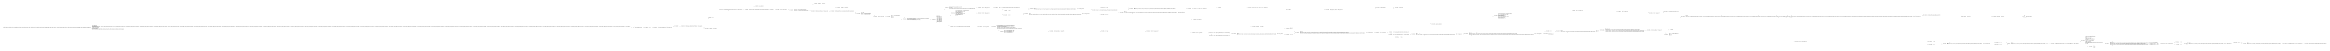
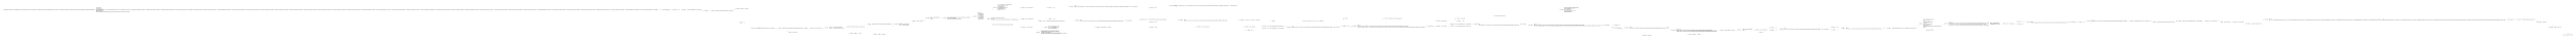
  digraph {
    fontname=Merriweather
    rankdir=LR
    node [fontname=Merriweather shape=record]
    edge [fontname=Merriweather]
    n1 [label="{105\:\ ?|MTH_ENTER_BLOCK\l}"]
    n2 [label="{107\:\ 0x0000|r8 = 0\l}"]
    n3 [label="{108\:\ 0x0007|if (r21.mLayoutSuppressed != false) goto L101\l}"]
    n4 [label="{109\:\ 0x0009}"]
    n5 [label="{209\:\ 0x0207|RETURN\l|return false\l}"]
    n6 [label="{110\:\ 0x000b|if (r21.mIgnoreMotionEventTillDown == false) goto L5\l}"]
    n7 [label="{106\:\ ?|MTH_EXIT_BLOCK\l}"]
    n8 [label="{112\:\ 0x000f|r9 = 1\l}"]
    n9 [label="{113\:\ 0x0014|if (dispatchToOnItemTouchListeners(r22) == false) goto L10\l}"]
    n10 [label="{114\:\ 0x0016|cancelScroll()\l}"]
    n11 [label="{116\:\ 0x001a|androidx.recyclerview.widget.RecyclerView$LayoutManager r0 = r21.mLayout\l}"]
    n12 [label="{115\:\ 0x0019|RETURN\l|return true\l}"]
    n13 [label="{117\:\ 0x001c|if (r0 != null) goto L13\l}"]
    n14 [label="{118\:\ 0x001e|RETURN\l|return false\l}"]
    n15 [label="{119\:\ 0x001f|boolean r10 = r0.canScrollHorizontally()\lboolean r11 = r21.mLayout.canScrollVertically()\l}"]
    n16 [label="{120\:\ 0x002b|if (r21.mVelocityTracker != null) goto L16\l}"]
    n17 [label="{121\:\ 0x002d|r21.mVelocityTracker = android.view.VelocityTracker.obtain()\l}"]
    n18 [label="{122\:\ 0x0033|r12 = false\lint r13 = r22.getActionMasked()\lint r14 = r22.getActionIndex()\l}"]
    n19 [label="{123\:\ 0x003c|if (r13 != 0) goto L19\l}"]
    n20 [label="{124\:\ 0x003e|int[] r0 = r21.mNestedOffsets\lr0[1] = 0\lr0[0] = 0\l}"]
    n21 [label="{125\:\ 0x0044|android.view.MotionEvent r15 = android.view.MotionEvent.obtain(r22)\lint[] r0 = r21.mNestedOffsets\lr15.offsetLocation((float) r0[0], (float) r0[1])\l}"]
    n22 [label="{126\:\ 0x0055|switch(r13) \{\l    case 0: goto L91;\l    case 1: goto L76;\l    case 2: goto L24;\l    case 3: goto L23;\l    case 4: goto L97;\l    case 5: goto L22;\l    case 6: goto L21;\l    default: goto L97;\l\}\l}"]
    n23 [label="{128\:\ 0x005a|onPointerUp(r22)\l}"]
    n24 [label="{129\:\ 0x005f|r21.mScrollPointerId = r22.getPointerId(r14)\lint r1 = (int) (r22.getX(r14) + 0.5f)\lr21.mLastTouchX = r1\lr21.mInitialTouchX = r1\lint r0 = (int) (r22.getY(r14) + 0.5f)\lr21.mLastTouchY = r0\lr21.mInitialTouchY = r0\l}"]
    n25 [label="{130\:\ 0x007b|cancelScroll()\l}"]
    n26 [label="{131\:\ 0x0080|int r5 = r22.findPointerIndex(r21.mScrollPointerId)\l}"]
    n27 [label="{184\:\ 0x0192|r21.mVelocityTracker.addMovement(r15)\lr12 = true\lr21.mVelocityTracker.computeCurrentVelocity(1000, (float) r21.mMaxFlingVelocity)\l}"]
    n28 [label="{199\:\ 0x01d4|r21.mScrollPointerId = r22.getPointerId(0)\lint r1 = (int) (r22.getX() + 0.5f)\lr21.mLastTouchX = r1\lr21.mInitialTouchX = r1\lint r0 = (int) (r22.getY() + 0.5f)\lr21.mLastTouchY = r0\lr21.mInitialTouchY = r0\lr0 = 0\l}"]
    n29 [label="{205\:\ 0x01fb|PHI: r12 \l  PHI: (r12v1 'eventAddedToVelocityTracker' boolean) = (r12v0 'eventAddedToVelocityTracker' boolean), (r12v0 'eventAddedToVelocityTracker' boolean), (r12v2 'eventAddedToVelocityTracker' boolean), (r12v0 'eventAddedToVelocityTracker' boolean), (r12v0 'eventAddedToVelocityTracker' boolean), (r12v0 'eventAddedToVelocityTracker' boolean), (r12v0 'eventAddedToVelocityTracker' boolean), (r12v0 'eventAddedToVelocityTracker' boolean), (r12v0 'eventAddedToVelocityTracker' boolean), (r12v0 'eventAddedToVelocityTracker' boolean) binds: [B:126:0x0055, B:204:0x01f7, B:198:0x01d0, B:182:0x018c, B:178:0x0182, B:181:0x0188, B:180:0x0186, B:130:0x007b, B:129:0x005f, B:128:0x005a] A[DONT_GENERATE, DONT_INLINE]\l|if (r12 != false) goto L99\l}"]
    n30 [label="{132\:\ 0x0086|if (r5 \>= 0) goto L28\l}"]
    n31 [label="{185\:\ 0x01a3|if (r10 == false) goto L90\l}"]
    n32 [label="{200\:\ 0x01ef|if (r10 == false) goto L94\l}"]
    n33 [label="{206\:\ 0x01fd|r21.mVelocityTracker.addMovement(r15)\l}"]
    n34 [label="{207\:\ 0x0202|r15.recycle()\l}"]
    n35 [label="{133\:\ 0x0088|java.lang.StringBuilder r0 = new java.lang.StringBuilder()\lr0.append(\"Error processing scroll; pointer index for id \")\lr0.append(r21.mScrollPointerId)\lr0.append(\" not found. Did any MotionEvents get skipped?\")\landroid.util.Log.e(androidx.recyclerview.widget.RecyclerView.TAG, r0.toString())\l}"]
    n36 [label="{135\:\ 0x00a6|int r4 = (int) (r22.getX(r5) + 0.5f)\lint r3 = (int) (r22.getY(r5) + 0.5f)\lint r0 = r21.mLastTouchX \- r4\lint r1 = r21.mLastTouchY \- r3\l}"]
    n37 [label="{134\:\ 0x00a5|RETURN\l|return false\l}"]
    n38 [label="{136\:\ 0x00ba|if (r21.mScrollState == 1) goto L75\l}"]
    n39 [label="{137\:\ 0x00bc|r2 = false\l}"]
    n40 [label="{154\:\ 0x00f8|r16 = r0\lr17 = r1\l}"]
    n41 [label="{138\:\ 0x00bd|if (r10 == false) goto L37\l}"]
    n42 [label="{155\:\ 0x00fc|PHI: r9 r16 r17 \l  PHI: (r9v1 int) = (r9v0 int), (r9v8 int) binds: [B:154:0x00f8, B:153:0x00f3] A[DONT_GENERATE, DONT_INLINE]\l  PHI: (r16v1 'dx' int) = (r16v0 'dx' int), (r16v3 'dx' int) binds: [B:154:0x00f8, B:153:0x00f3] A[DONT_GENERATE, DONT_INLINE]\l  PHI: (r17v1 'dy' int) = (r17v0 'dy' int), (r17v3 'dy' int) binds: [B:154:0x00f8, B:153:0x00f3] A[DONT_GENERATE, DONT_INLINE]\l}"]
    n43 [label="{139\:\ 0x00bf|if (r0 \<= 0) goto L36\l}"]
    n44 [label="{144\:\ 0x00d4|PHI: r0 r2 \l  PHI: (r0v37 'dx' int) = (r0v25 'dx' int), (r0v39 'dx' int), (r0v39 'dx' int) binds: [B:138:0x00bd, B:142:0x00d1, B:143:0x00d3] A[DONT_GENERATE, DONT_INLINE]\l  PHI: (r2v19 'startScroll' boolean) = (r2v18 'startScroll' boolean), (r2v18 'startScroll' boolean), (r2v22 'startScroll' boolean) binds: [B:138:0x00bd, B:142:0x00d1, B:143:0x00d3] A[DONT_GENERATE, DONT_INLINE]\l|if (r11 == false) goto L43\l}"]
    n45 [label="{140\:\ 0x00c1|int r0 = java.lang.Math.max(0, r0 \- r21.mTouchSlop)\l}"]
    n46 [label="{141\:\ 0x00ca|int r0 = java.lang.Math.min(0, r21.mTouchSlop + r0)\l}"]
    n47 [label="{145\:\ 0x00d6|if (r1 \<= 0) goto L42\l}"]
    n48 [label="{150\:\ 0x00eb|PHI: r1 r2 \l  PHI: (r1v34 'dy' int) = (r1v20 'dy' int), (r1v36 'dy' int), (r1v36 'dy' int) binds: [B:144:0x00d4, B:148:0x00e8, B:149:0x00ea] A[DONT_GENERATE, DONT_INLINE]\l  PHI: (r2v20 'startScroll' boolean) = (r2v19 'startScroll' boolean), (r2v19 'startScroll' boolean), (r2v21 'startScroll' boolean) binds: [B:144:0x00d4, B:148:0x00e8, B:149:0x00ea] A[DONT_GENERATE, DONT_INLINE]\l|if (r2 == false) goto L74\l}"]
    n49 [label="{142\:\ 0x00d1|PHI: r0 \l  PHI: (r0v39 'dx' int) = (r0v38 'dx' int), (r0v40 'dx' int) binds: [B:141:0x00ca, B:140:0x00c1] A[DONT_GENERATE, DONT_INLINE]\l|if (r0 == 0) goto L37\l}"]
    n50 [label="{143\:\ 0x00d3|r2 = true\l}"]
    n51 [label="{146\:\ 0x00d8|int r1 = java.lang.Math.max(0, r1 \- r21.mTouchSlop)\l}"]
    n52 [label="{147\:\ 0x00e1|int r1 = java.lang.Math.min(0, r21.mTouchSlop + r1)\l}"]
    n53 [label="{151\:\ 0x00ed|r9 = 1\lsetScrollState(1)\l}"]
    n54 [label="{152\:\ 0x00f2|r9 = 1\l}"]
    n55 [label="{148\:\ 0x00e8|PHI: r1 \l  PHI: (r1v36 'dy' int) = (r1v35 'dy' int), (r1v37 'dy' int) binds: [B:147:0x00e1, B:146:0x00d8] A[DONT_GENERATE, DONT_INLINE]\l|if (r1 == 0) goto L43\l}"]
    n56 [label="{149\:\ 0x00ea|r2 = true\l}"]
    n57 [label="{153\:\ 0x00f3|PHI: r9 \l  PHI: (r9v8 int) = (r9v7 int), (r9v9 int) binds: [B:152:0x00f2, B:151:0x00ed] A[DONT_GENERATE, DONT_INLINE]\l|r16 = r0\lr17 = r1\l}"]
    n58 [label="{156\:\ 0x00fe|if (r21.mScrollState != r9) goto L73\l}"]
    n59 [label="{157\:\ 0x0100|int[] r2 = r21.mReusableIntPair\lr2[0] = 0\lr2[r9] = 0\l}"]
    n60 [label="{182\:\ 0x018c}"]
    n61 [label="{158\:\ 0x0106|if (r10 == false) goto L72\l}"]
    n62 [label="{159\:\ 0x0108|r1 = r16\l}"]
    n63 [label="{160\:\ 0x010b|r1 = 0\l}"]
    n64 [label="{161\:\ 0x010c|PHI: r1 \l  PHI: (r1v22 int) = (r1v21 int), (r1v33 int) binds: [B:160:0x010b, B:159:0x0108] A[DONT_GENERATE, DONT_INLINE]\l|if (r11 == false) goto L71\l}"]
    n65 [label="{162\:\ 0x010e|r9 = r17\l}"]
    n66 [label="{163\:\ 0x0111|r9 = 0\l}"]
    n67 [label="{164\:\ 0x0112|PHI: r9 \l  PHI: (r9v4 int) = (r9v3 int), (r9v6 int) binds: [B:163:0x0111, B:162:0x010e] A[DONT_GENERATE, DONT_INLINE]\l|r2 = r9\l}"]
    n68 [label="{165\:\ 0x012c|if (dispatchNestedPreScroll(r1, r2, r2, r21.mScrollOffset, 0) == false) goto L70\l}"]
    n69 [label="{166\:\ 0x012e|int[] r0 = r21.mReusableIntPair\lint r16 = r16 \- r0[0]\lr1 = 1\lint r17 = r17 \- r0[1]\lint[] r0 = r21.mNestedOffsets\lr2 = r0[0]\lint[] r3 = r21.mScrollOffset\lr0[0] = r2 + r3[0]\lr0[1] = r0[1] + r3[1]\lgetParent().requestDisallowInterceptTouchEvent(true)\lr0 = r16\lr2 = r17\l}"]
    n70 [label="{167\:\ 0x0157|r1 = 1\lr0 = r16\lr2 = r17\l}"]
    n71 [label="{168\:\ 0x015c|PHI: r0 r1 r2 \l  PHI: (r0v31 'dx' int) = (r0v30 'dx' int), (r0v36 'dx' int) binds: [B:167:0x0157, B:166:0x012e] A[DONT_GENERATE, DONT_INLINE]\l  PHI: (r1v24 char) = (r1v23 char), (r1v32 char) binds: [B:167:0x0157, B:166:0x012e] A[DONT_GENERATE, DONT_INLINE]\l  PHI: (r2v12 'dy' int) = (r2v11 'dy' int), (r2v17 'dy' int) binds: [B:167:0x0157, B:166:0x012e] A[DONT_GENERATE, DONT_INLINE]\l|int[] r3 = r21.mScrollOffset\lr21.mLastTouchX = r4 \- r3[0]\lr21.mLastTouchY = r3 \- r3[r1]\l}"]
    n72 [label="{169\:\ 0x016a|if (r10 == false) goto L49\l}"]
    n73 [label="{170\:\ 0x016c|r1 = r0\l}"]
    n74 [label="{171\:\ 0x016e|r1 = 0\l}"]
    n75 [label="{172\:\ 0x016f|PHI: r1 \l  PHI: (r1v26 int) = (r1v25 int), (r1v30 int) binds: [B:171:0x016e, B:170:0x016c] A[DONT_GENERATE, DONT_INLINE]\l|if (r11 == false) goto L61\l}"]
    n76 [label="{173\:\ 0x0171|r8 = r2\l}"]
    n77 [label="{174\:\ 0x0172|PHI: r8 \l  PHI: (r8v1 int) = (r8v0 int), (r8v2 int) binds: [B:172:0x016f, B:173:0x0171] A[DONT_GENERATE, DONT_INLINE]\l}"]
    n78 [label="{175\:\ 0x0176|if (scrollByInternal(r1, r8, r22) == false) goto L64\l}"]
    n79 [label="{176\:\ 0x0178|getParent().requestDisallowInterceptTouchEvent(true)\l}"]
+   n80 [label="{177\:\ 0x0180|androidx.recyclerview.widget.GapWorker r1 = r21.mGapWorker\l}"]
    n81 [label="{178\:\ 0x0182|if (r1 == null) goto L97\l}"]
    n82 [label="{179\:\ 0x0184|if (r0 != 0) goto L68\l}"]
    n83 [label="{180\:\ 0x0186|if (r2 == 0) goto L97\l}"]
    n84 [label="{181\:\ 0x0188|r1.postFromTraversal(r21, r0, r2)\l}"]
    n85 [label="{186\:\ 0x01a5|float r1 = \-r21.mVelocityTracker.getXVelocity(r21.mScrollPointerId)\l}"]
    n86 [label="{187\:\ 0x01af|r1 = 0.0f\l}"]
    n87 [label="{188\:\ 0x01b0|PHI: r1 \l  PHI: (r1v10 'xvel' float) = (r1v9 'xvel' float), (r1v13 'xvel' float) binds: [B:187:0x01af, B:186:0x01a5] A[DONT_GENERATE, DONT_INLINE]\l|if (r11 == false) goto L89\l}"]
    n88 [label="{189\:\ 0x01b2|float r2 = \-r21.mVelocityTracker.getYVelocity(r21.mScrollPointerId)\l}"]
    n89 [label="{190\:\ 0x01bc|r2 = 0.0f\l}"]
    n90 [label="{191\:\ 0x01bd|PHI: r2 \l  PHI: (r2v3 'yvel' float) = (r2v2 'yvel' float), (r2v6 'yvel' float) binds: [B:190:0x01bc, B:189:0x01b2] A[DONT_GENERATE, DONT_INLINE]\l}"]
    n91 [label="{192\:\ 0x01bf|if ((r1 \> 0.0f ? 1 : (r1 == 0.0f ? 0 : \-1)) != 0) goto L87\l}"]
    n92 [label="{193\:\ 0x01c1}"]
    n93 [label="{195\:\ 0x01c5}"]
    n94 [label="{194\:\ 0x01c3|if ((r2 \> 0.0f ? 1 : (r2 == 0.0f ? 0 : \-1)) == 0) goto L85\l}"]
    n95 [label="{196\:\ 0x01cb|if (fling((int) r1, (int) r2) != false) goto L86\l}"]
    n96 [label="{197\:\ 0x01cd|setScrollState(0)\l}"]
    n97 [label="{198\:\ 0x01d0|resetScroll()\l}"]
    n98 [label="{201\:\ 0x01f1|r0 = 0 \| 1\l}"]
    n99 [label="{202\:\ 0x01f3|PHI: r0 \l  PHI: (r0v14 'nestedScrollAxis' int) = (r0v13 'nestedScrollAxis' int), (r0v17 'nestedScrollAxis' int) binds: [B:200:0x01ef, B:201:0x01f1] A[DONT_GENERATE, DONT_INLINE]\l|if (r11 == false) goto L96\l}"]
    n100 [label="{203\:\ 0x01f5|r0 = r0 \| 2\l}"]
    n101 [label="{204\:\ 0x01f7|PHI: r0 \l  PHI: (r0v15 'nestedScrollAxis' int) = (r0v14 'nestedScrollAxis' int), (r0v16 'nestedScrollAxis' int) binds: [B:202:0x01f3, B:203:0x01f5] A[DONT_GENERATE, DONT_INLINE]\l|startNestedScroll(r0, 0)\l}"]
    n102 [label="{208\:\ 0x0206|RETURN\l|return true\l}"]
    n103 [label="{public boolean androidx.recyclerview.widget.RecyclerView.onTouchEvent((r21v0 'this' androidx.recyclerview.widget.RecyclerView A[IMMUTABLE_TYPE, THIS]), (r22v0 'e' android.view.MotionEvent A[D('e' android.view.MotionEvent), IMMUTABLE_TYPE, METHOD_ARGUMENT]))  | DONT_RENAME\lUSE_LINES_HINTS\lCROSS_EDGE: B:118:0x001e \-\> B:106:?, CROSS_EDGE: B:208:0x0206 \-\> B:106:?, CROSS_EDGE: B:205:0x01fb \-\> B:207:0x0202, CROSS_EDGE: B:129:0x005f \-\> B:205:0x01fb, CROSS_EDGE: B:130:0x007b \-\> B:205:0x01fb, CROSS_EDGE: B:134:0x00a5 \-\> B:106:?, CROSS_EDGE: B:181:0x0188 \-\> B:205:0x01fb, CROSS_EDGE: B:180:0x0186 \-\> B:205:0x01fb, CROSS_EDGE: B:179:0x0184 \-\> B:181:0x0188, CROSS_EDGE: B:178:0x0182 \-\> B:205:0x01fb, CROSS_EDGE: B:175:0x0176 \-\> B:177:0x0180, CROSS_EDGE: B:172:0x016f \-\> B:174:0x0172, CROSS_EDGE: B:171:0x016e \-\> B:172:0x016f, CROSS_EDGE: B:167:0x0157 \-\> B:168:0x015c, CROSS_EDGE: B:163:0x0111 \-\> B:164:0x0112, CROSS_EDGE: B:160:0x010b \-\> B:161:0x010c, CROSS_EDGE: B:182:0x018c \-\> B:205:0x01fb, CROSS_EDGE: B:152:0x00f2 \-\> B:153:0x00f3, CROSS_EDGE: B:148:0x00e8 \-\> B:150:0x00eb, CROSS_EDGE: B:147:0x00e1 \-\> B:148:0x00e8, CROSS_EDGE: B:144:0x00d4 \-\> B:150:0x00eb, CROSS_EDGE: B:142:0x00d1 \-\> B:144:0x00d4, CROSS_EDGE: B:141:0x00ca \-\> B:142:0x00d1, CROSS_EDGE: B:138:0x00bd \-\> B:144:0x00d4, CROSS_EDGE: B:154:0x00f8 \-\> B:155:0x00fc, CROSS_EDGE: B:198:0x01d0 \-\> B:205:0x01fb, CROSS_EDGE: B:196:0x01cb \-\> B:198:0x01d0, CROSS_EDGE: B:194:0x01c3 \-\> B:197:0x01cd, CROSS_EDGE: B:192:0x01bf \-\> B:195:0x01c5, CROSS_EDGE: B:190:0x01bc \-\> B:191:0x01bd, CROSS_EDGE: B:187:0x01af \-\> B:188:0x01b0, CROSS_EDGE: B:204:0x01f7 \-\> B:205:0x01fb, CROSS_EDGE: B:202:0x01f3 \-\> B:204:0x01f7, CROSS_EDGE: B:200:0x01ef \-\> B:202:0x01f3, CROSS_EDGE: B:126:0x0055 \-\> B:205:0x01fb, CROSS_EDGE: B:123:0x003c \-\> B:125:0x0044, CROSS_EDGE: B:120:0x002b \-\> B:122:0x0033, CROSS_EDGE: B:209:0x0207 \-\> B:106:?, CROSS_EDGE: B:108:0x0007 \-\> B:209:0x0207\lINLINE_NOT_NEEDED\lTYPE_VARS: EMPTY\lMETHOD_OVERRIDE: [ClspMth\{android.view.View.onTouchEvent(android.view.MotionEvent):boolean\}]\l}"]
    n1 -> n2
    n2 -> n3
    n3 -> n4 [style=dashed]
    n3 -> n5
    n4 -> n6
    n5 -> n7
    n6 -> n5 [style=dashed]
    n6 -> n8
    n8 -> n9
    n9 -> n10 [style=dashed]
    n9 -> n11
    n10 -> n12
    n11 -> n13
    n12 -> n7
    n13 -> n14 [style=dashed]
    n13 -> n15
    n14 -> n7
    n15 -> n16
    n16 -> n17 [style=dashed]
    n16 -> n18
    n17 -> n18
    n18 -> n19
    n19 -> n20 [style=dashed]
    n19 -> n21
    n20 -> n21
    n21 -> n22
    n22 -> n23
    n22 -> n24
    n22 -> n25
    n22 -> n26
    n22 -> n27
    n22 -> n28
    n22 -> n29
    n23 -> n29
    n24 -> n29
    n25 -> n29
    n26 -> n30
    n27 -> n31
    n28 -> n32
    n29 -> n33 [style=dashed]
    n29 -> n34
    n30 -> n35 [style=dashed]
    n30 -> n36
    n31 -> n85 [style=dashed]
    n31 -> n86
    n32 -> n98 [style=dashed]
    n32 -> n99
    n33 -> n34
    n34 -> n102
    n35 -> n37
    n36 -> n38
    n37 -> n7
    n38 -> n39 [style=dashed]
    n38 -> n40
    n39 -> n41
    n40 -> n42
    n41 -> n43 [style=dashed]
    n41 -> n44
    n42 -> n58
    n43 -> n45 [style=dashed]
    n43 -> n46
    n44 -> n47 [style=dashed]
    n44 -> n48
    n45 -> n49
    n46 -> n49
    n47 -> n51 [style=dashed]
    n47 -> n52
    n48 -> n53 [style=dashed]
    n48 -> n54
    n49 -> n44
    n49 -> n50 [style=dashed]
    n50 -> n44
    n51 -> n55
    n52 -> n55
    n53 -> n57
    n54 -> n57
    n55 -> n48
    n56 -> n48
    n56 -> n55 [style=dashed]
    n57 -> n42
    n58 -> n59 [style=dashed]
    n58 -> n60
    n59 -> n61
    n60 -> n29
    n61 -> n62 [style=dashed]
    n61 -> n63
    n62 -> n64
    n63 -> n64
    n64 -> n65 [style=dashed]
    n64 -> n66
    n65 -> n67
    n66 -> n67
    n67 -> n68
    n68 -> n69 [style=dashed]
    n68 -> n70
    n69 -> n71
    n70 -> n71
    n71 -> n72
    n72 -> n73 [style=dashed]
    n72 -> n74
    n73 -> n75
    n74 -> n75
    n75 -> n76 [style=dashed]
    n75 -> n77
    n76 -> n77
    n77 -> n78
    n78 -> n79 [style=dashed]
+   n78 -> n80
+   n79 -> n80
+   n80 -> n81
    n81 -> n29
    n81 -> n82 [style=dashed]
    n82 -> n83 [style=dashed]
    n82 -> n84
    n83 -> n29
    n83 -> n84 [style=solid]
    n84 -> n29
    n85 -> n87
    n86 -> n87
    n87 -> n88 [style=dashed]
    n87 -> n89
    n88 -> n90
    n89 -> n90
    n90 -> n91
    n91 -> n92 [style=dashed]
    n91 -> n93
    n92 -> n94
    n93 -> n95
    n94 -> n93 [style=dashed]
    n94 -> n96
    n95 -> n96 [style=dashed]
    n95 -> n97
    n96 -> n97
    n97 -> n29
    n98 -> n99
    n99 -> n100 [style=dashed]
    n99 -> n101
    n100 -> n101
    n101 -> n29
    n102 -> n7
    n103 -> n1
  }
